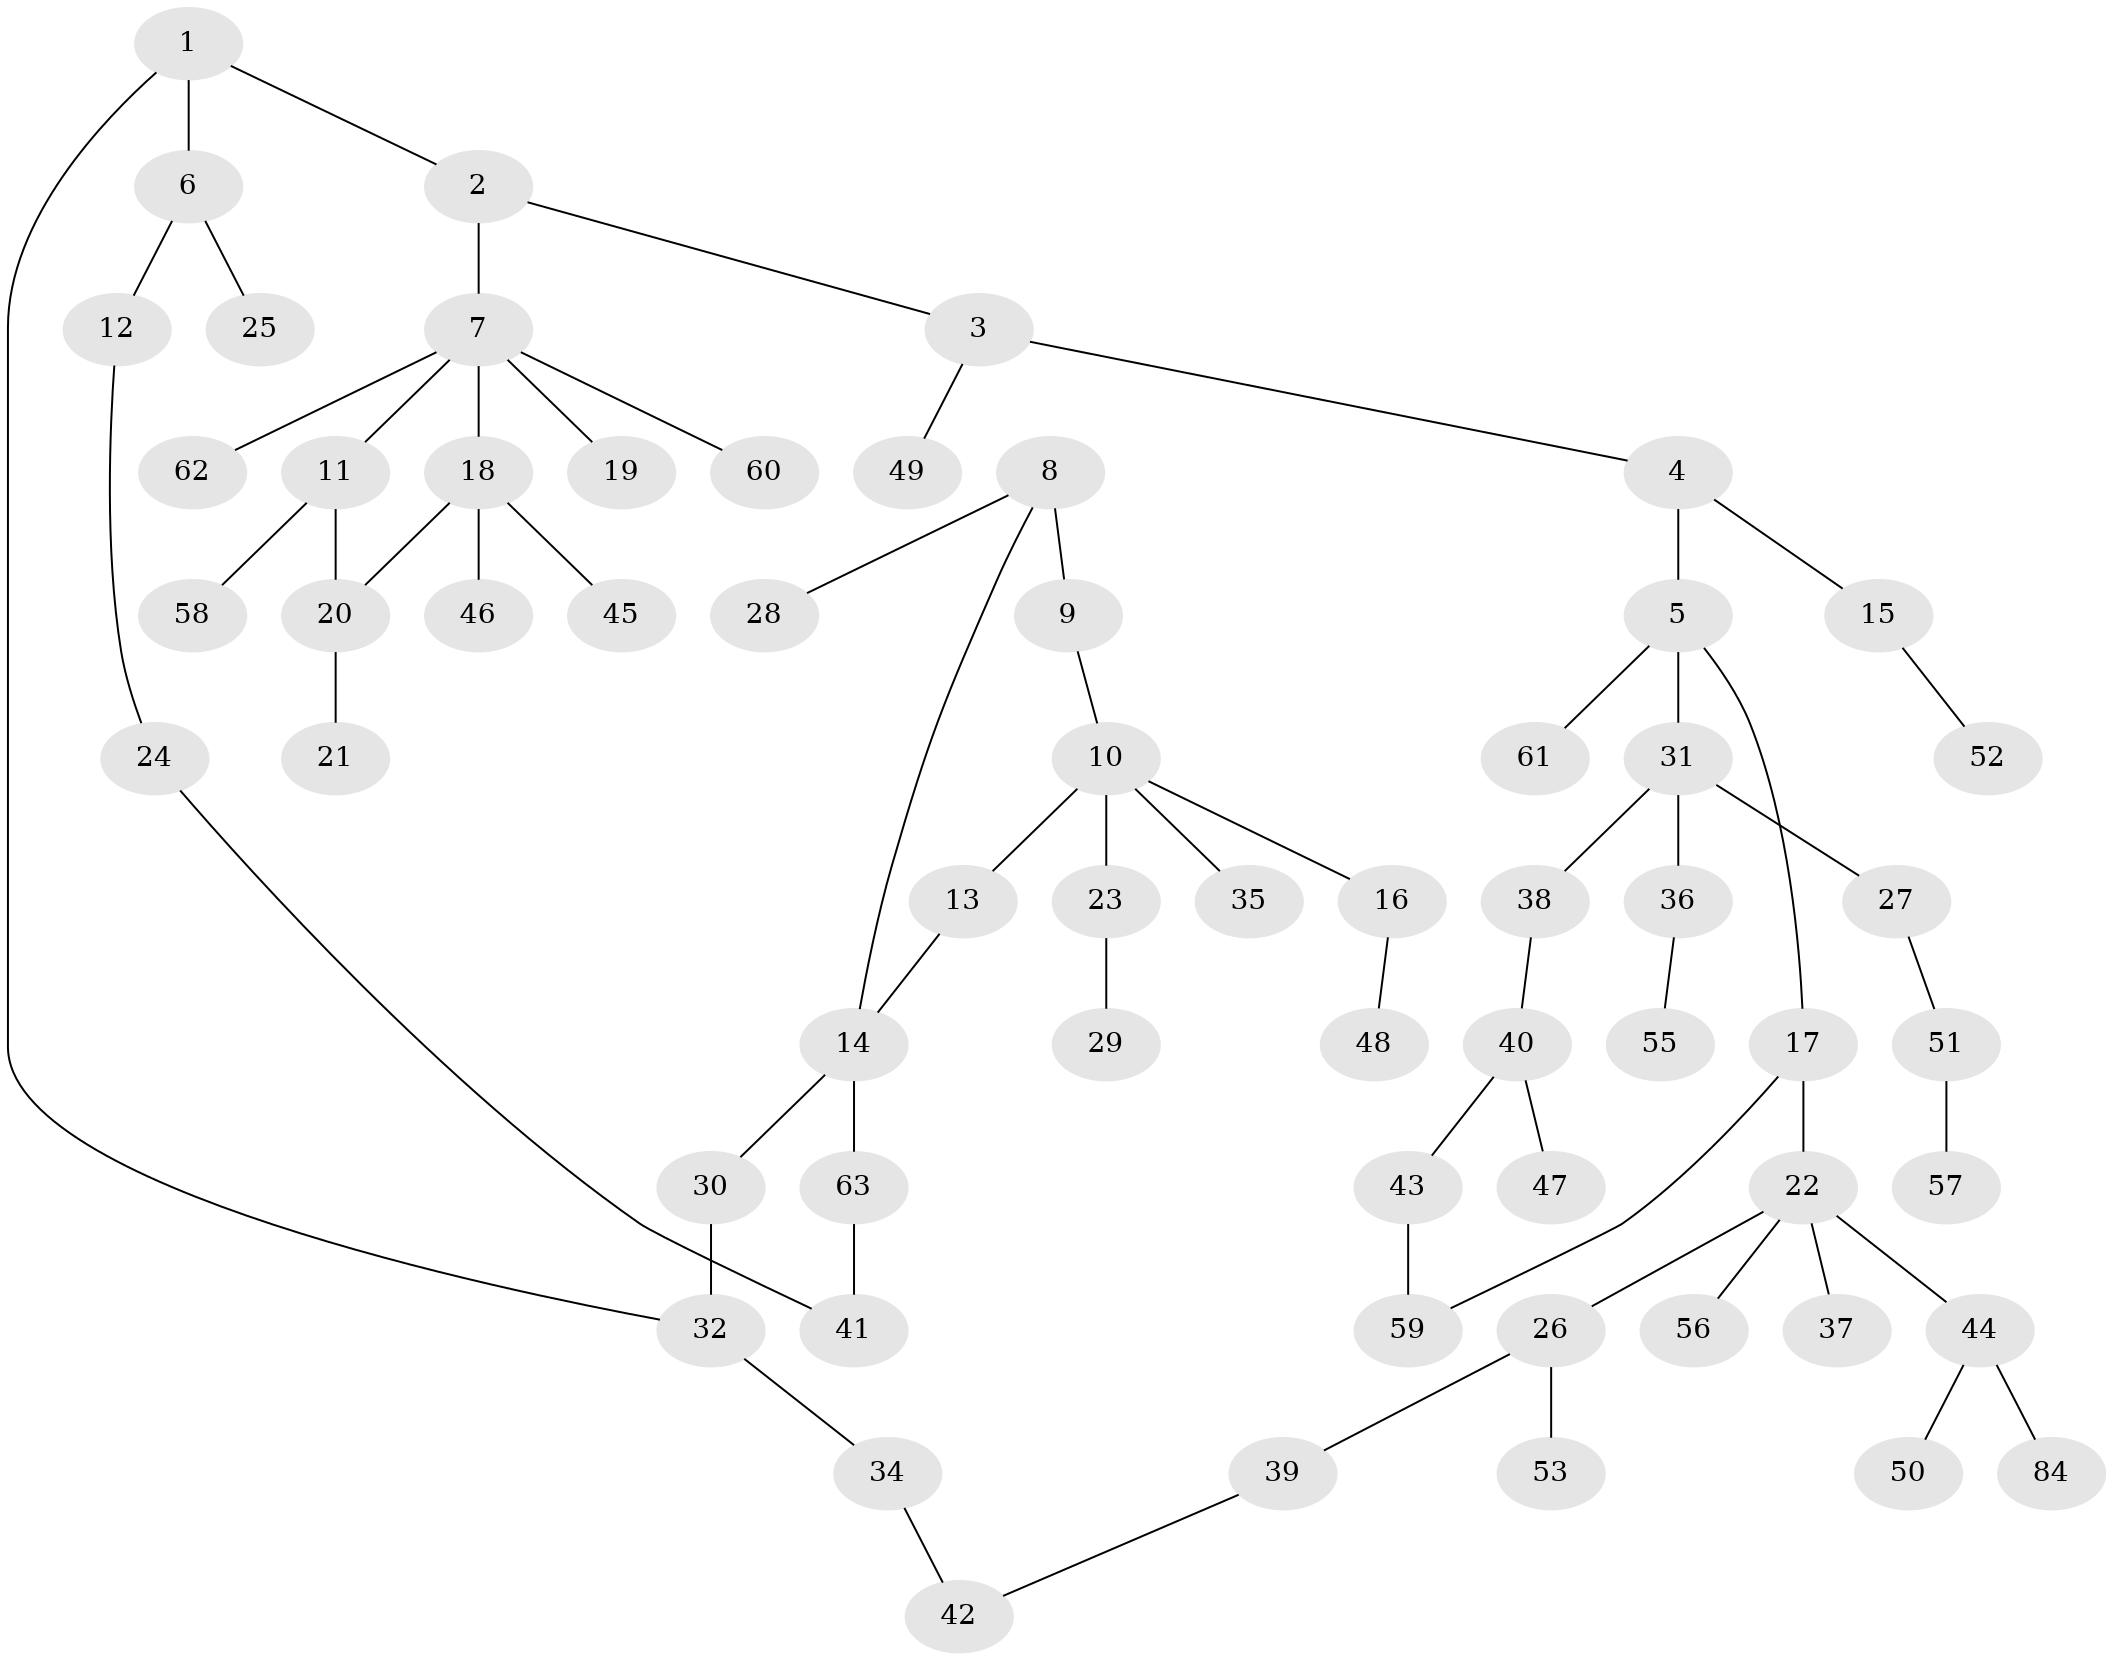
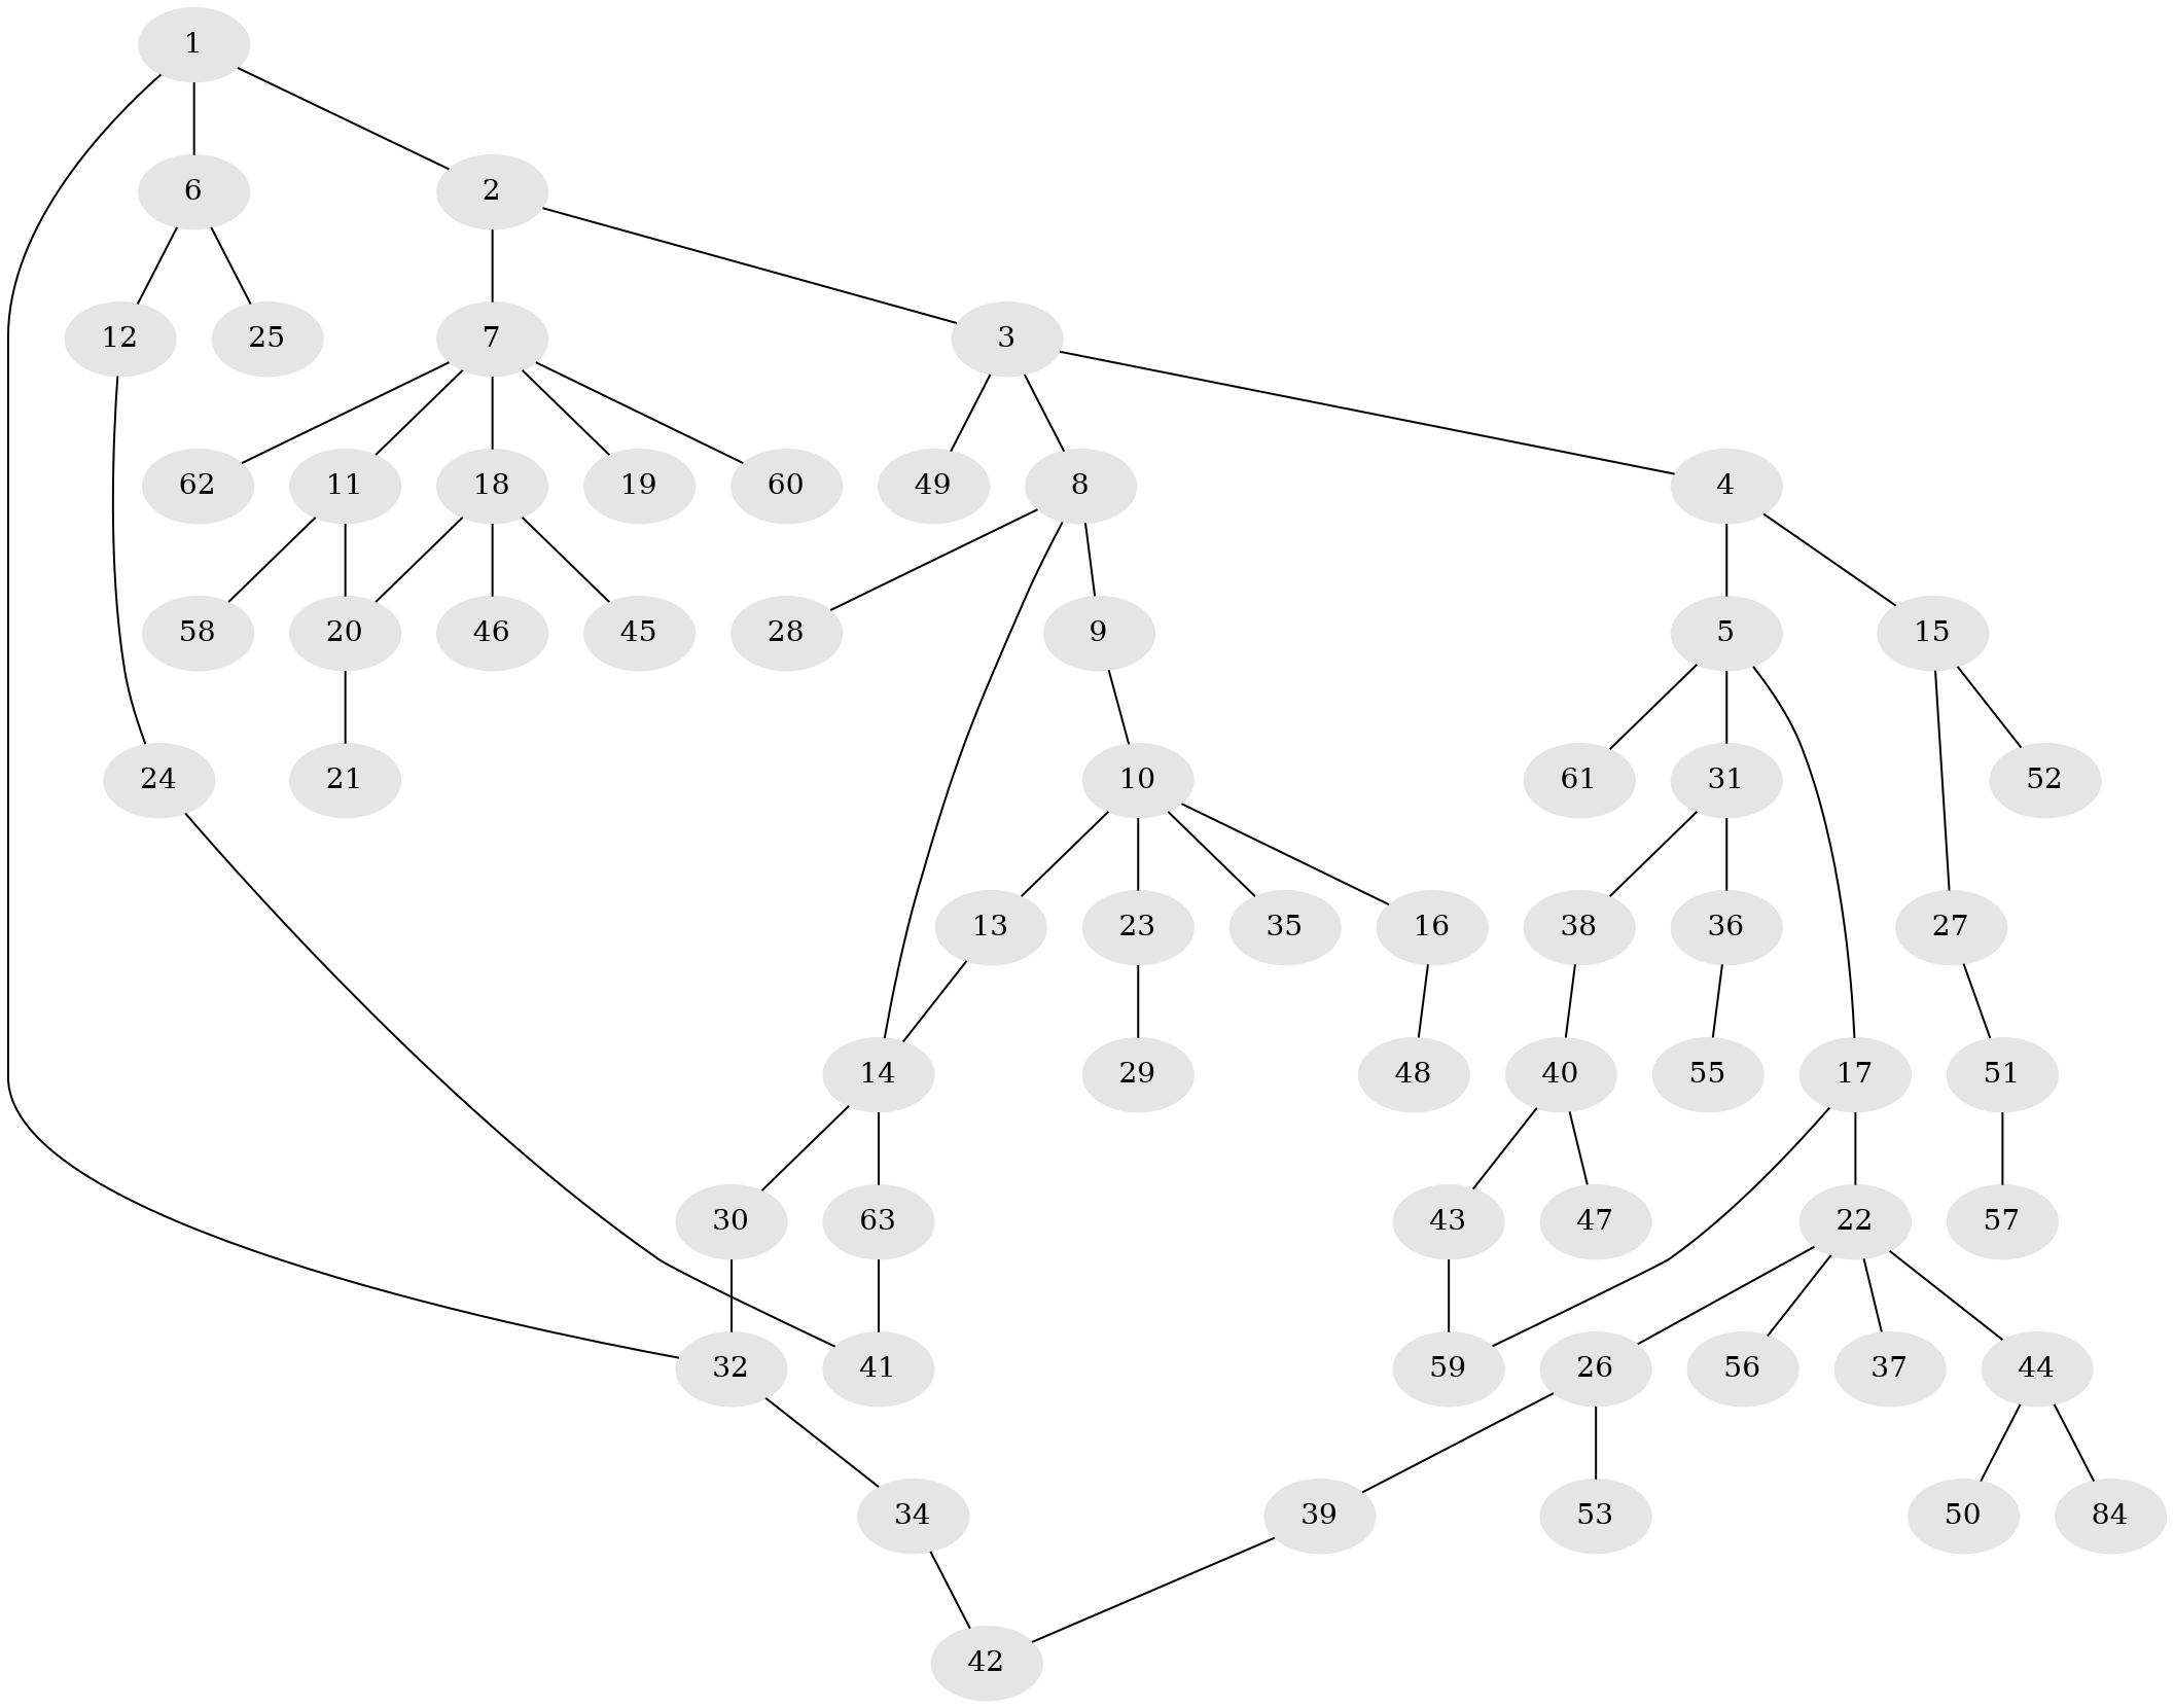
  graph {
    node [color=gray90 style=filled]
    1
    2
    6
    32
    3
    7
    12
    25
    34
    4
    8
    49
    11
    18
    19
    60
    62
    5
    15
    9
    14
    28
    17
    31
    61
    27
    52
    22
    59
    36
    38
    24
    20
    58
    45
    46
    10
    30
    n39 [label=63]
    13
    16
    23
    35
    48
    29
    21
    41
    51
    26
    37
    44
    56
    39
    53
    50
    n56 [label=84]
    42
    57
    55
    40
    43
    47
    1 -- 2
    1 -- 6
    1 -- 32
    2 -- 3
    2 -- 7
    6 -- 12
    6 -- 25
    32 -- 34
    3 -- 4
+   3 -- 8
    3 -- 49
    7 -- 11
    7 -- 18
    7 -- 19
    7 -- 60
    7 -- 62
    12 -- 24
    34 -- 42
    4 -- 5
    4 -- 15
    8 -- 9
    8 -- 14
    8 -- 28
    11 -- 20
    11 -- 58
    18 -- 20
    18 -- 45
    18 -- 46
    5 -- 17
    5 -- 31
    5 -- 61
-   31 -- 27
+   15 -- 27
    15 -- 52
    9 -- 10
    14 -- 30
    14 -- n39
    17 -- 22
    17 -- 59
    31 -- 36
    31 -- 38
    27 -- 51
    22 -- 26
    22 -- 37
    22 -- 44
    22 -- 56
    36 -- 55
    38 -- 40
    24 -- 41
    20 -- 21
    10 -- 13
    10 -- 16
    10 -- 23
    10 -- 35
    30 -- 32
    n39 -- 41
    13 -- 14
    16 -- 48
    23 -- 29
    51 -- 57
    26 -- 39
    26 -- 53
    44 -- 50
    44 -- n56
    39 -- 42
    40 -- 43
    40 -- 47
    43 -- 59
  }
